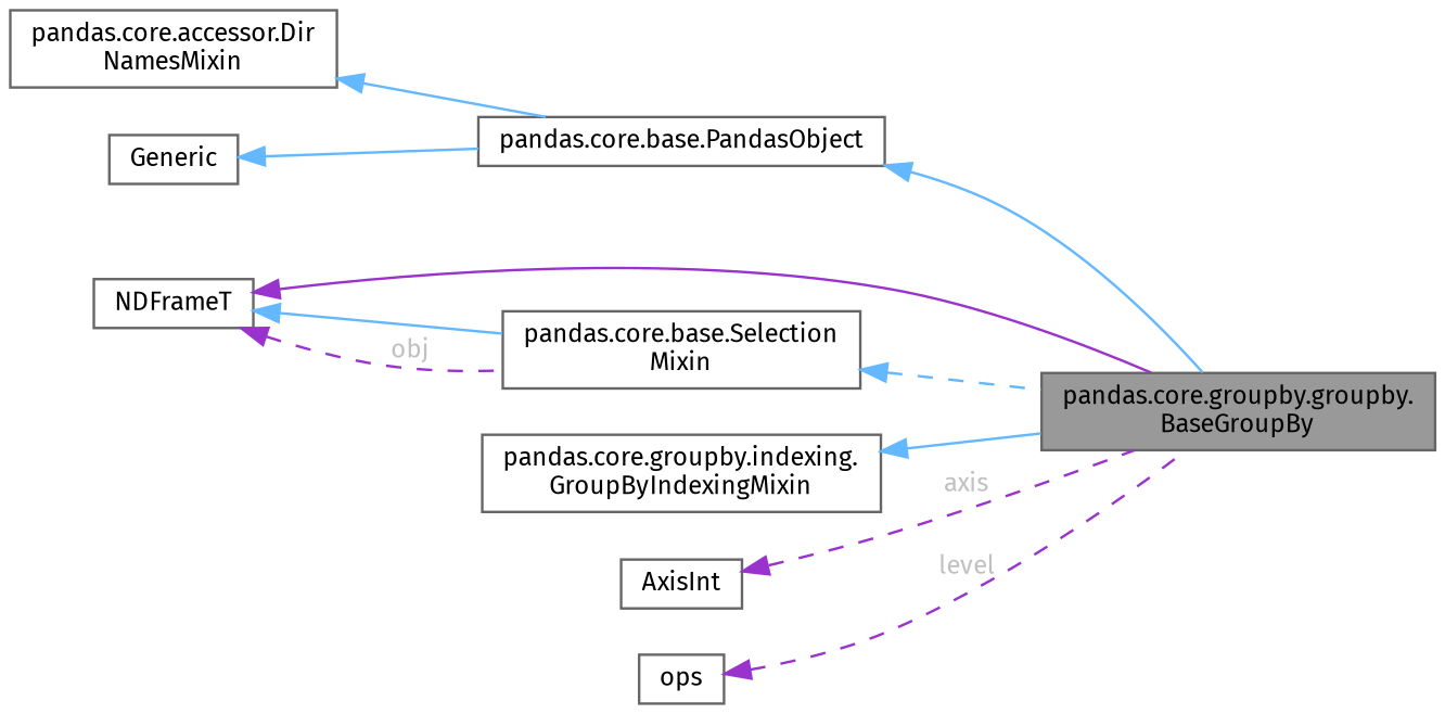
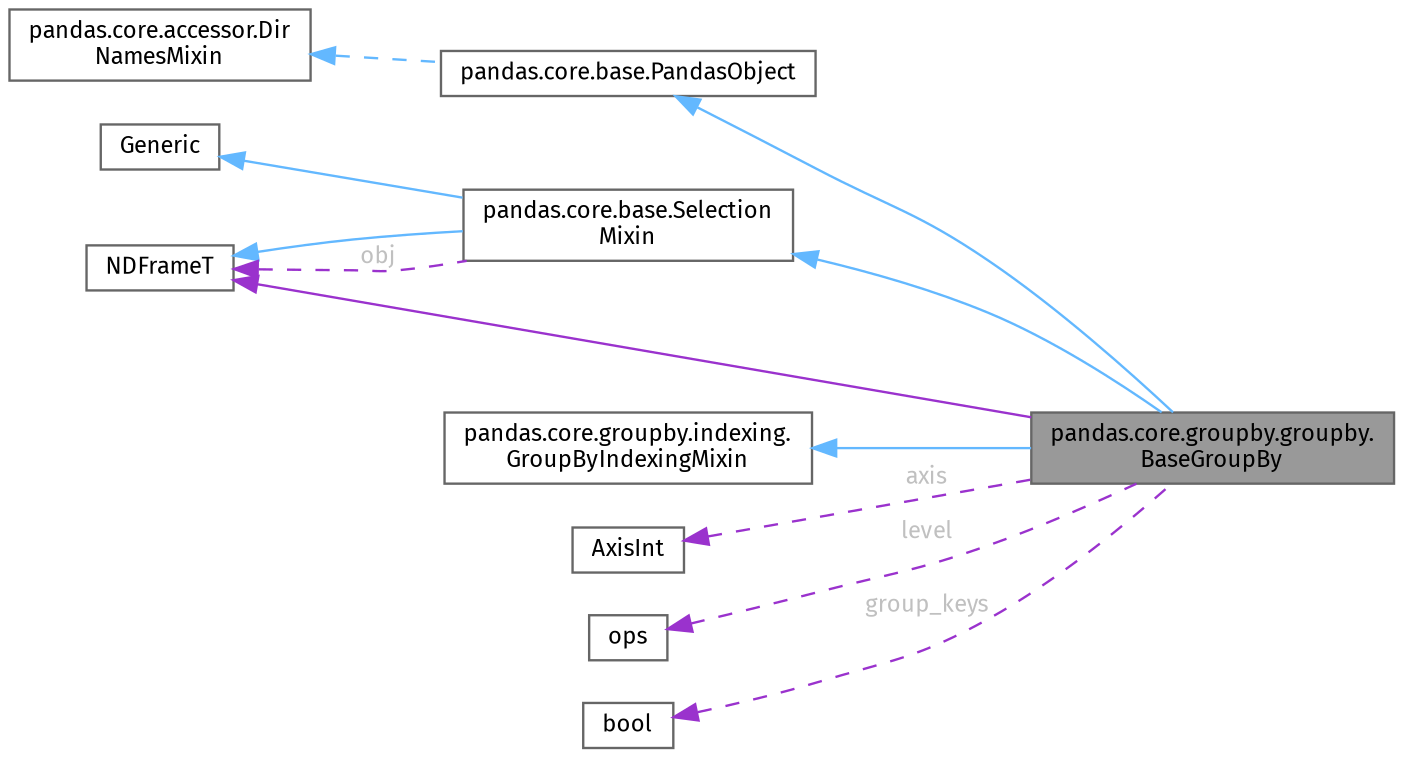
  digraph {
    fontname="Fira Sans"
    rankdir=LR
    node [color=gray40 fillcolor=white fontname="Fira Sans" fontsize=10 shape=box style=filled]
    edge [color=steelblue1 dir=back fontname="Fira Sans" fontsize=10 labelfontname=Helvetica labelfontsize=10 style=solid]
    n1 [fillcolor=grey60 fontcolor=black height=0.2 label="pandas.core.groupby.groupby.\lBaseGroupBy" width=0.4]
    n2 [height=0.2 label="pandas.core.base.PandasObject" width=0.4]
    n3 [height=0.2 label="pandas.core.accessor.Dir\lNamesMixin" width=0.4]
    n4 [height=0.2 label="pandas.core.base.Selection\lMixin" width=0.4]
    n5 [height=0.2 label=Generic width=0.4]
    n6 [height=0.2 label=NDFrameT width=0.4]
    n7 [height=0.2 label="pandas.core.groupby.indexing.\lGroupByIndexingMixin" width=0.4]
    n8 [height=0.2 label=AxisInt width=0.4]
    n9 [height=0.2 label=ops width=0.4]
+   n10 [height=0.2 label=bool width=0.4]
    n2 -> n1
-   n3 -> n2
-   n4 -> n1 [style=dashed]
-   n5 -> n2
+   n3 -> n2 [style=dashed]
+   n4 -> n1
+   n5 -> n4
    n6 -> n1 [color=darkorchid3]
    n6 -> n4
    n6 -> n4 [color=darkorchid3 fontcolor=grey label=" obj" style=dashed]
    n7 -> n1
    n8 -> n1 [color=darkorchid3 fontcolor=grey label=" axis" style=dashed]
    n9 -> n1 [color=darkorchid3 fontcolor=grey label=" level" style=dashed]
+   n10 -> n1 [color=darkorchid3 fontcolor=grey label=" group_keys" style=dashed]
  }
